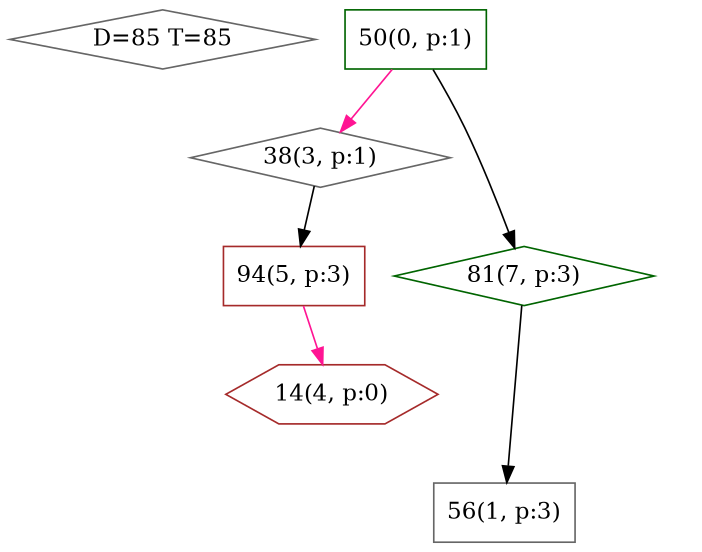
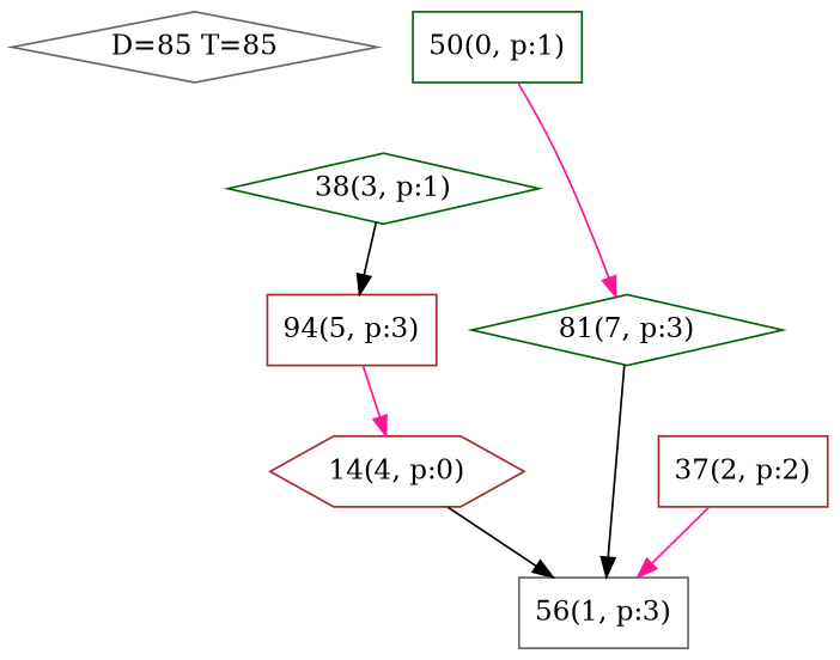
  digraph {
    node [color=gray40 shape=box]
    edge [color=deeppink]
    n1 [label="D=85 T=85" shape=diamond]
    n2 [color=darkgreen label="50(0, p:1)"]
-   n3 [label="38(3, p:1)" shape=diamond]
+   n3 [color=darkgreen label="38(3, p:1)" shape=diamond]
    n4 [color=darkgreen label="81(7, p:3)" shape=diamond]
+   n5 [color=brown label="37(2, p:2)"]
    n6 [label="56(1, p:3)"]
    n7 [color=brown label="94(5, p:3)"]
    n8 [color=brown label="14(4, p:0)" shape=hexagon]
-   n2 -> n3
-   n2 -> n4 [color=black]
+   n2 -> n4
    n3 -> n7 [color=black]
    n4 -> n6 [color=black]
+   n5 -> n6
    n7 -> n8
+   n8 -> n6 [color=black]
  }
